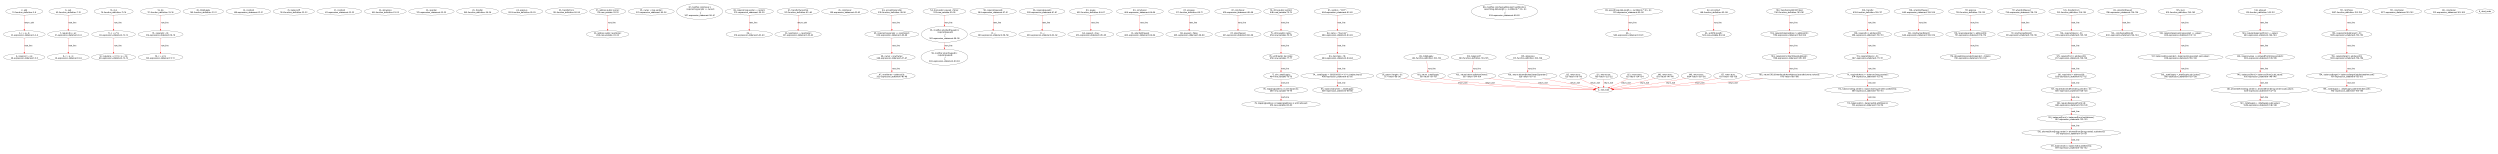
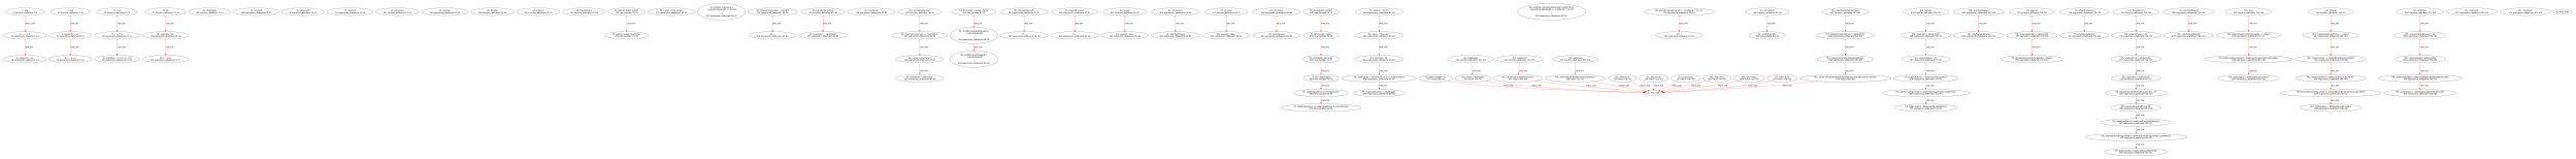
  digraph {
    fontname=Inter
    node [fontname=Inter type_label=expression_statement]
    edge [color=red controlflow_type=next_line edge_type=CFG_edge fontname=Inter]
    n1 [label="2_ add\n12-function_definition-3-6" type_label=function_definition]
    n2 [label="3_ c = a + b;\n30-expression_statement-4-4"]
    n3 [label="4_ require(c >= a);\n36-expression_statement-5-5"]
    n4 [label="6_ sub\n43-function_definition-7-10" type_label=function_definition]
    n5 [label="7_ require(b <= a);\n61-expression_statement-8-8"]
    n6 [label="8_ c = a - b;\n68-expression_statement-9-9"]
    n7 [label="10_ mul\n74-function_definition-11-14" type_label=function_definition]
    n8 [label="11_ c = a * b;\n92-expression_statement-12-12"]
    n9 [label="12_ require(a == 0 || c / a == b);\n98-expression_statement-13-13"]
    n10 [label="14_ div\n111-function_definition-15-18" type_label=function_definition]
    n11 [label="15_ require(b > 0);\n129-expression_statement-16-16"]
    n12 [label="16_ c = a / b;\n136-expression_statement-17-17"]
    n13 [label="20_ totalSupply\n145-function_definition-21-21" type_label=function_definition]
    n14 [label="20_ constant\n148-expression_statement-21-21"]
    n15 [label="21_ balanceOf\n154-function_definition-22-22" type_label=function_definition]
    n16 [label="21_ constant\n161-expression_statement-22-22"]
    n17 [label="22_ allowance\n168-function_definition-23-23" type_label=function_definition]
    n18 [label="22_ spender\n179-expression_statement-23-23"]
    n19 [label="23_ transfer\n186-function_definition-24-24" type_label=function_definition]
    n20 [label="24_ approve\n202-function_definition-25-25" type_label=function_definition]
    n21 [label="25_ transferFrom\n218-function_definition-26-26" type_label=function_definition]
    n22 [label="31_ address public owner;\n279-new_variable-32-32" type_label=new_variable]
    n23 [label="32_ address public newOwner;\n284-new_variable-33-33" type_label=new_variable]
    n24 [label="35_ owner = msg.sender;\n301-expression_statement-36-36"]
    n25 [label="37_ modifier onlyOwner {\n    require(msg.sender == owner);\n    _;\n  }\n307-expression_statement-38-41"]
    n26 [label="38_ require(msg.sender == owner);\n310-expression_statement-39-39"]
    n27 [label="39_ _;\n319-expression_statement-40-40"]
    n28 [label="41_ transferOwnership\n321-function_definition-42-44" type_label=function_definition]
    n29 [label="42_ newOwner = _newOwner;\n331-expression_statement-43-43"]
    n30 [label="41_ onlyOwner\n328-expression_statement-42-42"]
    n31 [label="44_ acceptOwnership\n335-function_definition-45-50" type_label=function_definition]
    n32 [label="45_ require(msg.sender == newOwner);\n339-expression_statement-46-46"]
    n33 [label="46_ owner = newOwner;\n348-expression_statement-47-47"]
    n34 [label="47_ newOwner = address(0);\n352-expression_statement-48-48"]
    n35 [label="54_ bool public paused = false;\n374-new_variable-55-55" type_label=new_variable]
    n36 [label="55_ modifier whenNotPaused() {\n    require(!paused);\n    _;\n  }\n381-expression_statement-56-59"]
    n37 [label="59_ modifier whenPaused() {\n    require(paused);\n    _;\n  }\n392-expression_statement-60-63"]
    n38 [label="56_ require(!paused);\n384-expression_statement-57-57"]
    n39 [label="57_ _;\n390-expression_statement-58-58"]
    n40 [label="60_ require(paused);\n395-expression_statement-61-61"]
    n41 [label="61_ _;\n400-expression_statement-62-62"]
    n42 [label="63_ pause\n402-function_definition-64-67" type_label=function_definition]
    n43 [label="64_ paused = true;\n410-expression_statement-65-65"]
    n44 [label="63_ onlyOwner\n404-expression_statement-64-64"]
    n45 [label="63_ whenNotPaused\n406-expression_statement-64-64"]
    n46 [label="67_ unpause\n417-function_definition-68-71" type_label=function_definition]
    n47 [label="68_ paused = false;\n425-expression_statement-69-69"]
    n48 [label="67_ onlyOwner\n419-expression_statement-68-68"]
    n49 [label="67_ whenPaused\n421-expression_statement-68-68"]
    n50 [label="74_ string public symbol;\n449-new_variable-75-75" type_label=new_variable]
    n51 [label="75_ string public name;\n454-new_variable-76-76" type_label=new_variable]
    n52 [label="76_ uint8 public decimals;\n459-new_variable-77-77" type_label=new_variable]
    n53 [label="77_ uint _totalSupply;\n464-new_variable-78-78" type_label=new_variable]
    n54 [label="78_ mapping(address => uint) balances;\n468-new_variable-79-79" type_label=new_variable]
    n55 [label="79_ mapping(address => mapping(address => uint)) allowed;\n474-new_variable-80-80" type_label=new_variable]
    n56 [label="81_ symbol = \"OXY\";\n484-expression_statement-82-82"]
    n57 [label="82_ name = \"Oxycoin\";\n489-expression_statement-83-83"]
    n58 [label="83_ decimals = 18;\n494-expression_statement-84-84"]
    n59 [label="84_ _totalSupply = 1200000000 * 10 ** uint(decimals);\n498-expression_statement-85-85"]
    n60 [label="85_ balances[owner] = _totalSupply;\n508-expression_statement-86-86"]
    n61 [label="88_ modifier onlyPayloadSize(uint numWords) {\n    assert(msg.data.length >= numWords * 32 + 4);\n    _;\n  }\n524-expression_statement-89-92"]
    n62 [label="89_ assert(msg.data.length >= numWords * 32 + 4);\n531-expression_statement-90-90"]
    n63 [label="90_ _;\n546-expression_statement-91-91"]
    n64 [label="92_ isContract\n548-function_definition-93-99" type_label=function_definition]
    n65 [label="93_ uint256 length;\n562-new_variable-94-94" type_label=new_variable]
    n66 [label="97_ return (length > 0);\n577-return-98-98" type_label=return]
    n67 [label="0_ exit_node" type_label=exit]
    n68 [label="99_ totalSupply\n582-function_definition-100-102" type_label=function_definition]
    n69 [label="100_ return _totalSupply;\n591-return-101-101" type_label=return]
    n70 [label="102_ balanceOf\n593-function_definition-103-105" type_label=function_definition]
    n71 [label="103_ return balances[tokenOwner];\n607-return-104-104" type_label=return]
    n72 [label="105_ allowance\n611-function_definition-106-108" type_label=function_definition]
    n73 [label="106_ return allowed[tokenOwner][spender];\n629-return-107-107" type_label=return]
    n74 [label="108_ transfer\n635-function_definition-109-117" type_label=function_definition]
    n75 [label="109_ require(to != address(0));\n658-expression_statement-110-110"]
    n76 [label="110_ require(tokens > 0);\n667-expression_statement-111-111"]
    n77 [label="108_ whenNotPaused\n646-expression_statement-109-109"]
    n78 [label="108_ onlyPayloadSize(2)\n648-expression_statement-109-109"]
    n79 [label="111_ require(tokens <= balances[msg.sender]);\n674-expression_statement-112-112"]
    n80 [label="112_ balances[msg.sender] = balances[msg.sender].sub(tokens);\n685-expression_statement-113-113"]
    n81 [label="113_ balances[to] = balances[to].add(tokens);\n702-expression_statement-114-114"]
    n82 [label="115_ return true;\n725-return-116-116" type_label=return]
    n83 [label="117_ approve\n728-function_definition-118-123" type_label=function_definition]
    n84 [label="118_ require(spender != address(0));\n751-expression_statement-119-119"]
    n85 [label="119_ allowed[msg.sender][spender] = tokens;\n760-expression_statement-120-120"]
    n86 [label="117_ whenNotPaused\n739-expression_statement-118-118"]
    n87 [label="117_ onlyPayloadSize(2)\n741-expression_statement-118-118"]
    n88 [label="121_ return true;\n780-return-122-122" type_label=return]
    n89 [label="123_ transferFrom\n783-function_definition-124-135" type_label=function_definition]
    n90 [label="124_ require(tokens > 0);\n810-expression_statement-125-125"]
    n91 [label="125_ require(from != address(0));\n817-expression_statement-126-126"]
    n92 [label="123_ whenNotPaused\n798-expression_statement-124-124"]
    n93 [label="123_ onlyPayloadSize(3)\n800-expression_statement-124-124"]
    n94 [label="126_ require(to != address(0));\n826-expression_statement-127-127"]
    n95 [label="127_ require(allowed[from][msg.sender] > 0);\n835-expression_statement-128-128"]
    n96 [label="128_ require(balances[from]>0);\n848-expression_statement-129-129"]
    n97 [label="129_ balances[from] = balances[from].sub(tokens);\n857-expression_statement-130-130"]
    n98 [label="130_ allowed[from][msg.sender] = allowed[from][msg.sender].sub(tokens);\n870-expression_statement-131-131"]
    n99 [label="131_ balances[to] = balances[to].add(tokens);\n891-expression_statement-132-132"]
    n100 [label="133_ return true;\n912-return-134-134" type_label=return]
    n101 [label="135_ burn\n915-function_definition-136-142" type_label=function_definition]
    n102 [label="136_ require(balances[msg.sender] >= _value);\n928-expression_statement-137-137"]
    n103 [label="137_ balances[msg.sender] = balances[msg.sender].sub(_value);\n939-expression_statement-138-138"]
    n104 [label="138_ _totalSupply =_totalSupply.sub(_value);\n956-expression_statement-139-139"]
    n105 [label="140_ return true;\n973-return-141-141" type_label=return]
    n106 [label="142_ allowed\n976-function_definition-143-151" type_label=function_definition]
    n107 [label="143_ require(balances[from] >= _value);\n993-expression_statement-144-144"]
    n108 [label="144_ require(_value <= allowed[from][msg.sender]);\n1002-expression_statement-145-145"]
    n109 [label="145_ balances[from] = balances[from].sub(_value);\n1015-expression_statement-146-146"]
    n110 [label="146_ allowed[from][msg.sender] = allowed[from][msg.sender].sub(_value);\n1028-expression_statement-147-147"]
    n111 [label="147_ _totalSupply = _totalSupply.sub(_value);\n1049-expression_statement-148-148"]
    n112 [label="149_ return true;\n1064-return-150-150" type_label=return]
    n113 [label="151_ mintToken\n1067-function_definition-152-159" type_label=function_definition]
    n114 [label="152_ require(mintedAmount > 0);\n1085-expression_statement-153-153"]
    n115 [label="153_ require(target != address(0));\n1092-expression_statement-154-154"]
    n116 [label="151_ onlyOwner\n1077-expression_statement-152-152"]
    n117 [label="154_ balances[target] = balances[target].add(mintedAmount);\n1101-expression_statement-155-155"]
    n118 [label="155_ _totalSupply = _totalSupply.add(mintedAmount);\n1114-expression_statement-156-156"]
    n119 [label="157_ return true;\n1131-return-158-158" type_label=return]
    n120 [label="162_ transferAnyERC20Token\n1140-function_definition-163-167" type_label=function_definition]
    n121 [label="163_ require(tokenAddress != address(0));\n1159-expression_statement-164-164"]
    n122 [label="164_ require(isContract(tokenAddress));\n1168-expression_statement-165-165"]
    n123 [label="162_ onlyOwner\n1151-expression_statement-163-163"]
    n124 [label="165_ return ERC20Interface(tokenAddress).transfer(owner, tokens);\n1176-return-166-166" type_label=return]
    n125 [label="6_ start_node" type_label=start]
    n1 -> n2 [label=return_exit]
    n2 -> n3 [label=next_line]
    n4 -> n5 [label=next_line]
    n5 -> n6 [label=next_line]
    n7 -> n8 [label=next_line]
    n8 -> n9 [label=next_line]
    n10 -> n11 [label=next_line]
    n11 -> n12 [label=next_line]
    n22 -> n23 [label=next_line]
    n26 -> n27 [label=next_line]
-   n28 -> n29 [label=return_exit]
+   n28 -> n29 [label=next_line]
    n31 -> n32 [label=next_line]
    n32 -> n33 [label=next_line]
    n33 -> n34 [label=next_line]
    n35 -> n36 [label=next_line]
    n36 -> n37 [label=next_line]
    n38 -> n39 [label=next_line]
    n40 -> n41 [label=next_line]
    n42 -> n43 [label=next_line]
    n44 -> n45 [label=next_line]
    n46 -> n47 [label=next_line]
    n48 -> n49 [label=next_line]
    n50 -> n51 [label=next_line]
    n51 -> n52 [label=next_line]
    n52 -> n53 [label=next_line]
    n53 -> n54 [label=next_line]
    n54 -> n55 [label=next_line]
    n56 -> n57 [label=next_line]
    n57 -> n58 [label=next_line]
    n58 -> n59 [label=next_line]
    n59 -> n60 [label=next_line]
    n62 -> n63 [label=next_line]
    n64 -> n65 [label=next_line]
    n66 -> n67 [controlflow_type=return_exit label=return_exit]
    n68 -> n69 [label=next_line]
    n69 -> n67 [controlflow_type=return_exit label=return_exit]
    n70 -> n71 [label=next_line]
    n71 -> n67 [controlflow_type=return_exit label=return_exit]
    n72 -> n73 [label=next_line]
    n73 -> n67 [controlflow_type=return_exit label=return_exit]
    n74 -> n75 [label=next_line]
    n75 -> n76 [label=next_line]
    n76 -> n79 [label=next_line]
    n77 -> n78 [label=next_line]
    n79 -> n80 [label=next_line]
    n80 -> n81 [label=next_line]
    n82 -> n67 [controlflow_type=return_exit label=return_exit]
    n83 -> n84 [label=next_line]
    n84 -> n85 [label=next_line]
    n86 -> n87 [label=next_line]
    n88 -> n67 [controlflow_type=return_exit label=return_exit]
    n89 -> n90 [label=next_line]
    n90 -> n91 [label=next_line]
    n91 -> n94 [label=next_line]
    n92 -> n93 [label=next_line]
    n94 -> n95 [label=next_line]
    n95 -> n96 [label=next_line]
    n96 -> n97 [label=next_line]
    n97 -> n98 [label=next_line]
    n98 -> n99 [label=next_line]
    n100 -> n67 [controlflow_type=return_exit label=return_exit]
    n101 -> n102 [label=next_line]
    n102 -> n103 [label=next_line]
    n103 -> n104 [label=next_line]
    n105 -> n67 [controlflow_type=return_exit label=return_exit]
    n106 -> n107 [label=next_line]
    n107 -> n108 [label=next_line]
    n108 -> n109 [label=next_line]
    n109 -> n110 [label=next_line]
    n110 -> n111 [label=next_line]
    n112 -> n67 [controlflow_type=return_exit label=return_exit]
    n113 -> n114 [label=next_line]
    n114 -> n115 [label=next_line]
    n115 -> n117 [label=next_line]
    n117 -> n118 [label=next_line]
    n119 -> n67 [controlflow_type=return_exit label=return_exit]
    n120 -> n121 [label=next_line]
    n121 -> n122 [label=next_line]
    n122 -> n124 [label=next_line]
    n124 -> n67 [controlflow_type=return_exit label=return_exit]
  }
